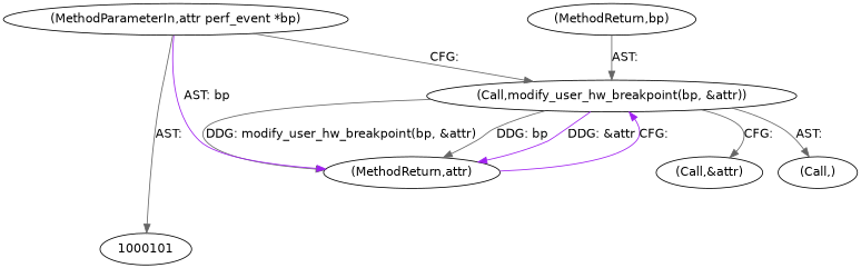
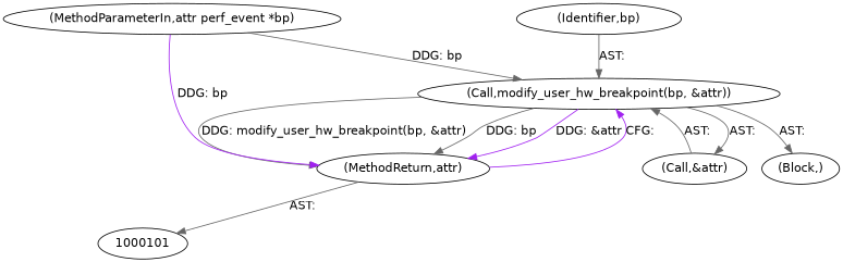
  digraph {
    fontname="DejaVu Sans"
    node [fontname="DejaVu Sans"]
    edge [color=gray40 fontname="DejaVu Sans"]
    n1 [label="(Call,modify_user_hw_breakpoint(bp, &attr))"]
-   n2 [label="(Call,)"]
+   n2 [label="(Block,)"]
    n3 [label="(MethodReturn,attr)"]
    n4 [label="(Call,&attr)"]
    n5 [label="(MethodParameterIn,attr perf_event *bp)"]
    1000101
-   n7 [label="(MethodReturn,bp)"]
+   n7 [label="(Identifier,bp)"]
    n1 -> n2 [label="AST: "]
    n1 -> n3 [label="DDG: modify_user_hw_breakpoint(bp, &attr)"]
    n1 -> n3 [label="DDG: bp"]
    n1 -> n3 [color=purple label="DDG: &attr"]
-   n1 -> n4 [label="CFG: "]
+   n1 -> n4 [label="AST: "]
    n3 -> n1 [color=purple label="CFG: "]
-   n5 -> n1 [label="CFG: "]
-   n5 -> n3 [color=purple label="AST: bp"]
-   n5 -> 1000101 [label="AST: "]
+   n4 -> n1 [label="AST: "]
+   n5 -> n1 [label="DDG: bp"]
+   n5 -> n3 [color=purple label="DDG: bp"]
+   n3 -> 1000101 [label="AST: "]
    n7 -> n1 [label="AST: "]
  }
